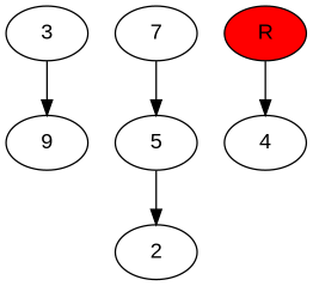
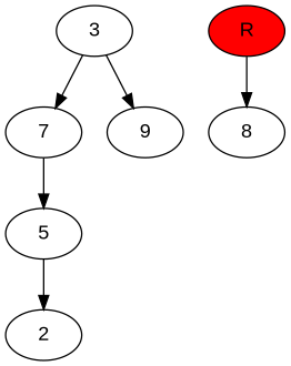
  digraph {
    fontname="Liberation Sans"
    node [fontname="Liberation Sans"]
    edge [fontname="Liberation Sans"]
    3
    7
    9
    5
    2
    R [fillcolor="#ff0000" style=filled]
-   4
+   4 [label=8]
+   3 -> 7
    3 -> 9
    7 -> 5
    5 -> 2
    R -> 4
  }
